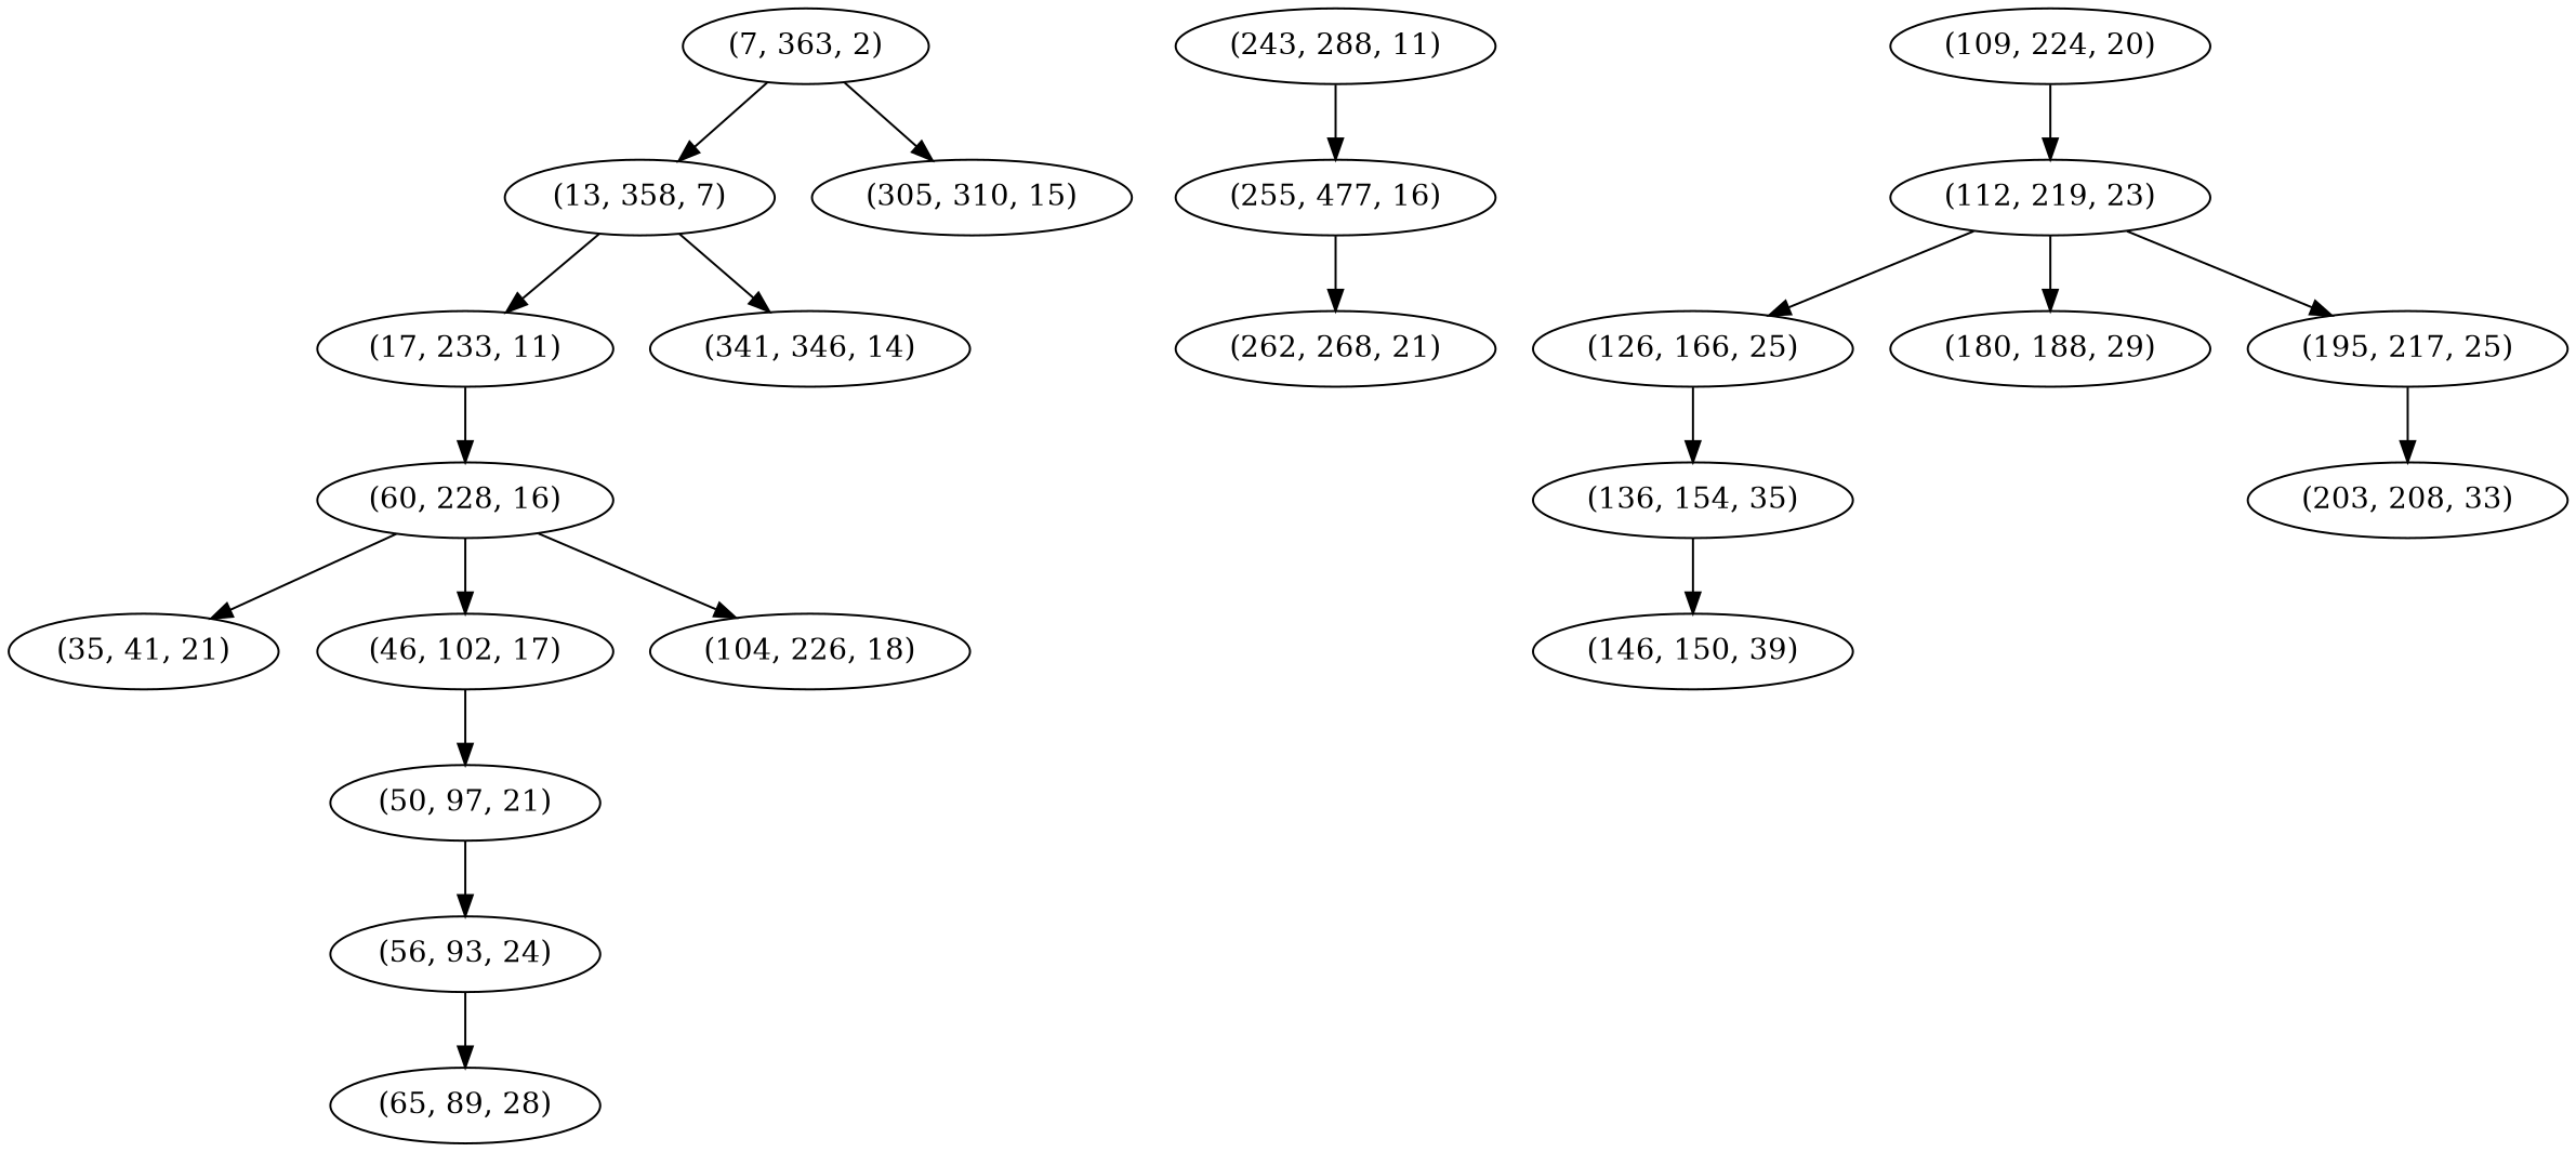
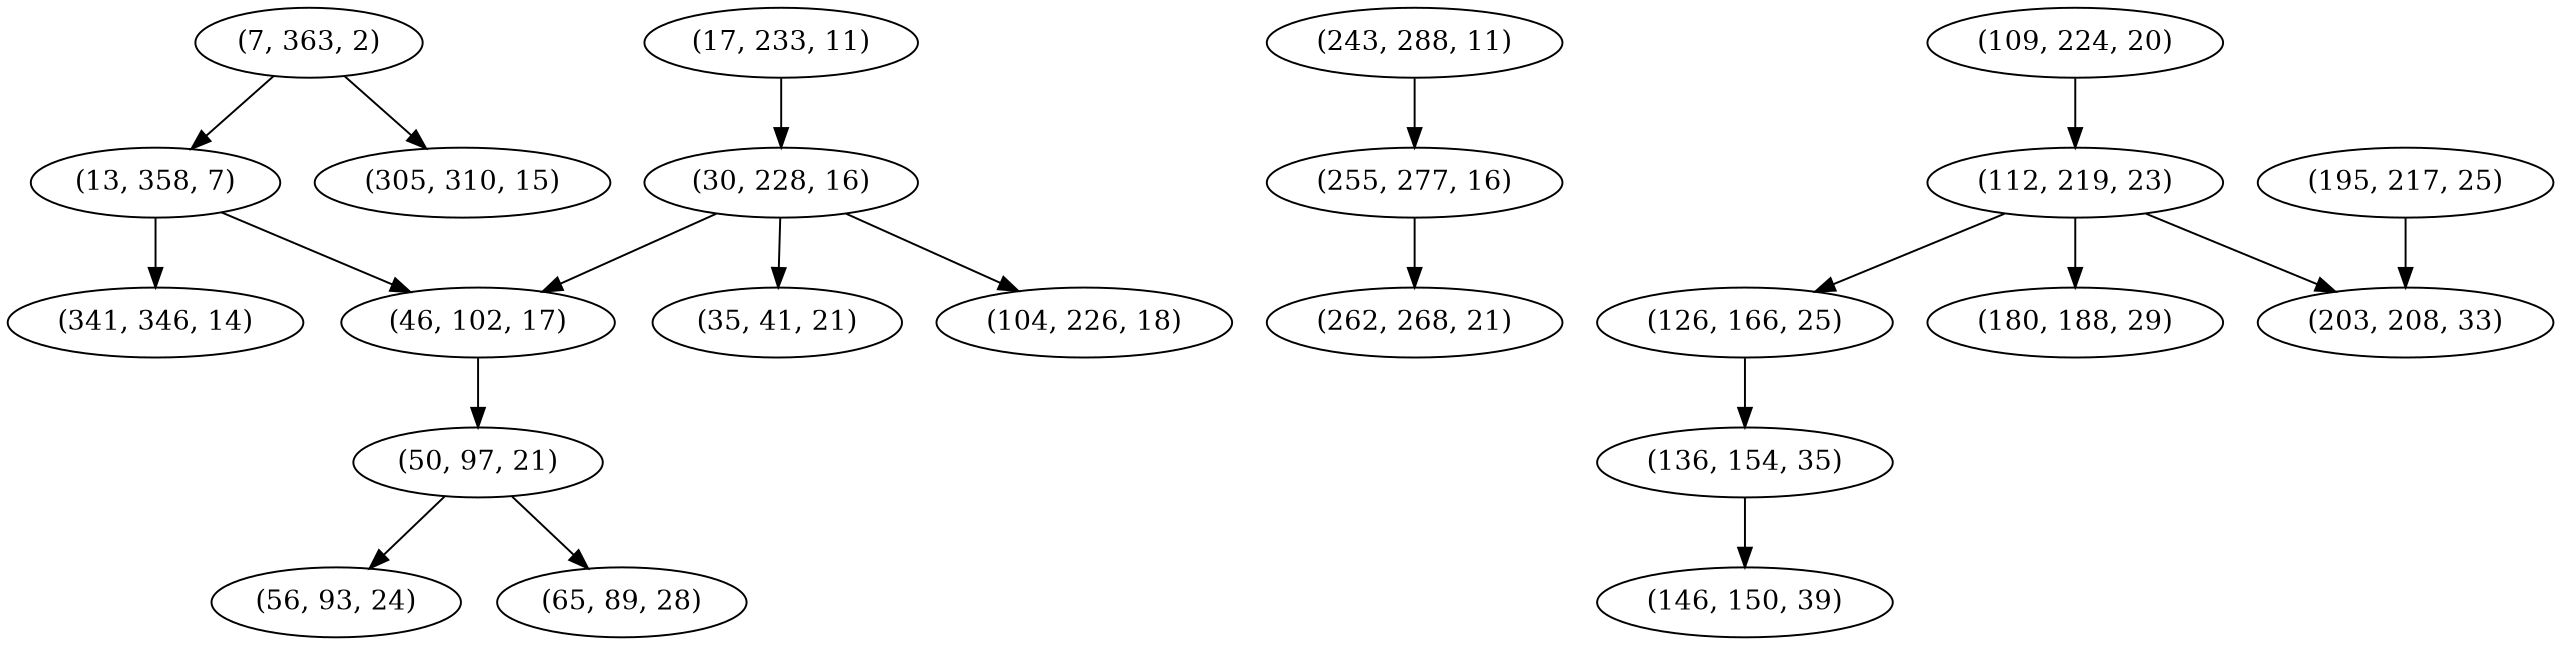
  digraph {
    "(7, 363, 2)"
    "(13, 358, 7)"
    "(305, 310, 15)"
    "(17, 233, 11)"
    "(341, 346, 14)"
-   "(30, 228, 16)" [label="(60, 228, 16)"]
+   "(30, 228, 16)"
    "(243, 288, 11)"
-   "(255, 277, 16)" [label="(255, 477, 16)"]
+   "(255, 277, 16)"
    "(35, 41, 21)"
    "(46, 102, 17)"
    "(104, 226, 18)"
    "(50, 97, 21)"
    "(56, 93, 24)"
    "(65, 89, 28)"
    "(109, 224, 20)"
    "(112, 219, 23)"
    "(126, 166, 25)"
    "(180, 188, 29)"
    "(195, 217, 25)"
    "(136, 154, 35)"
    "(203, 208, 33)"
    "(146, 150, 39)"
    "(262, 268, 21)"
    "(7, 363, 2)" -> "(13, 358, 7)"
    "(7, 363, 2)" -> "(305, 310, 15)"
-   "(13, 358, 7)" -> "(17, 233, 11)"
+   "(13, 358, 7)" -> "(46, 102, 17)"
    "(13, 358, 7)" -> "(341, 346, 14)"
    "(17, 233, 11)" -> "(30, 228, 16)"
    "(30, 228, 16)" -> "(35, 41, 21)"
    "(30, 228, 16)" -> "(46, 102, 17)"
    "(30, 228, 16)" -> "(104, 226, 18)"
    "(243, 288, 11)" -> "(255, 277, 16)"
    "(255, 277, 16)" -> "(262, 268, 21)"
    "(46, 102, 17)" -> "(50, 97, 21)"
    "(50, 97, 21)" -> "(56, 93, 24)"
-   "(56, 93, 24)" -> "(65, 89, 28)"
+   "(50, 97, 21)" -> "(65, 89, 28)"
    "(109, 224, 20)" -> "(112, 219, 23)"
    "(112, 219, 23)" -> "(126, 166, 25)"
    "(112, 219, 23)" -> "(180, 188, 29)"
-   "(112, 219, 23)" -> "(195, 217, 25)"
+   "(112, 219, 23)" -> "(203, 208, 33)"
    "(126, 166, 25)" -> "(136, 154, 35)"
    "(195, 217, 25)" -> "(203, 208, 33)"
    "(136, 154, 35)" -> "(146, 150, 39)"
  }
